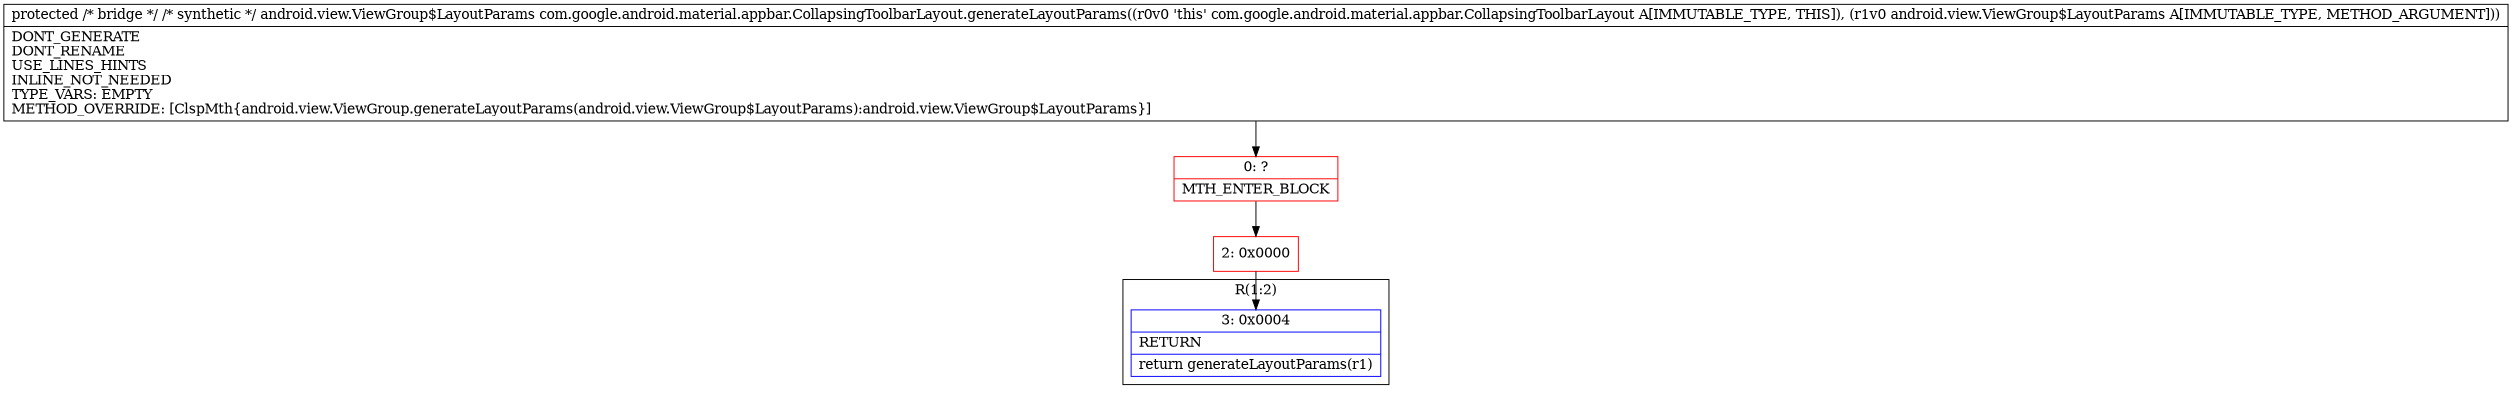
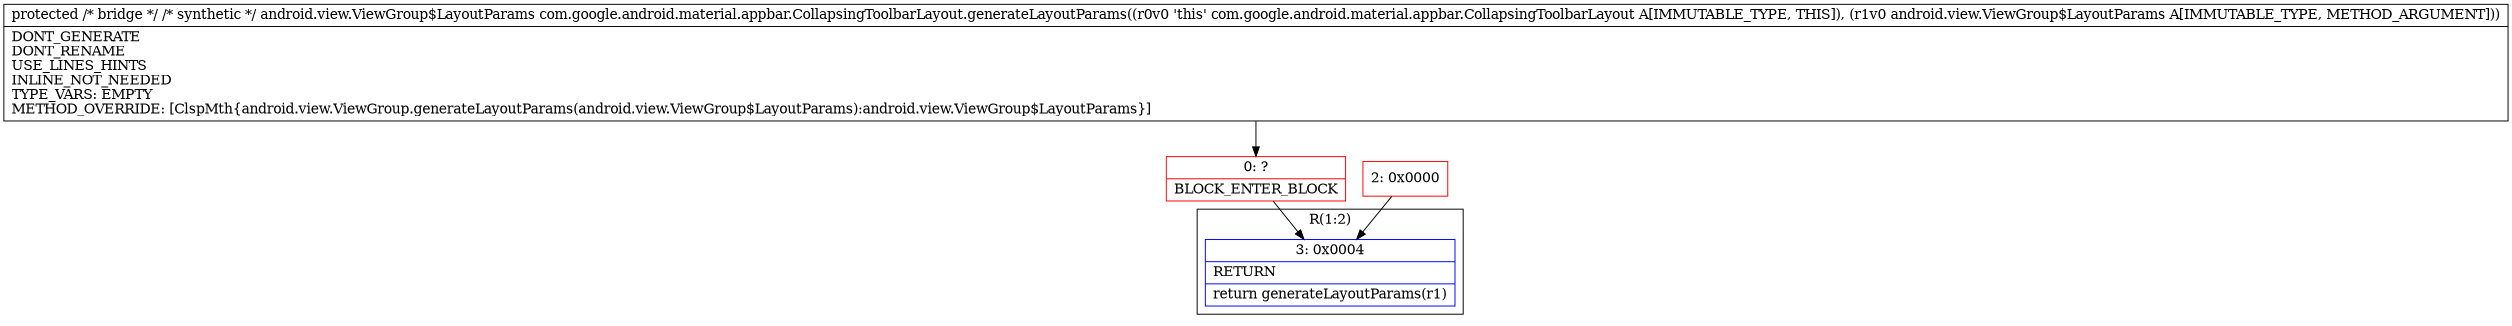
  digraph {
    node [color=red shape=record]
    n1 [color=blue label="{3\:\ 0x0004|RETURN\l|return generateLayoutParams(r1)\l}"]
-   n2 [label="{0\:\ ?|MTH_ENTER_BLOCK\l}"]
+   n2 [label="{0\:\ ?|BLOCK_ENTER_BLOCK\l}"]
    n3 [label="{2\:\ 0x0000}"]
    n4 [label="{protected \/* bridge *\/ \/* synthetic *\/ android.view.ViewGroup$LayoutParams com.google.android.material.appbar.CollapsingToolbarLayout.generateLayoutParams((r0v0 'this' com.google.android.material.appbar.CollapsingToolbarLayout A[IMMUTABLE_TYPE, THIS]), (r1v0 android.view.ViewGroup$LayoutParams A[IMMUTABLE_TYPE, METHOD_ARGUMENT]))  | DONT_GENERATE\lDONT_RENAME\lUSE_LINES_HINTS\lINLINE_NOT_NEEDED\lTYPE_VARS: EMPTY\lMETHOD_OVERRIDE: [ClspMth\{android.view.ViewGroup.generateLayoutParams(android.view.ViewGroup$LayoutParams):android.view.ViewGroup$LayoutParams\}]\l}" color=""]
    subgraph cluster_1 {
      label="R(1:2)"
      n1
    }
-   n2 -> n3
+   n2 -> n1
    n3 -> n1
    n4 -> n2
  }
